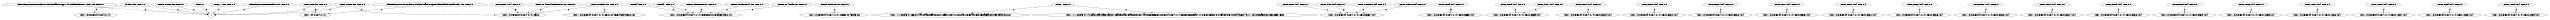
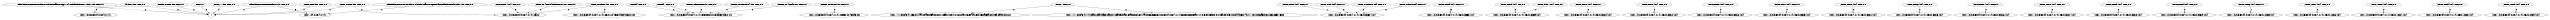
  digraph {
    fontname="DejaVu Sans Mono"
    node [fontname="DejaVu Sans Mono"]
    edge [fontname="DejaVu Sans Mono"]
    n1 [label="/ HTTP/1.1"]
    n2 [label="-"]
    n3 [label="/SiteWebIF/Intranet-etudiant.php HTTP/1.1"]
    n4 [label="http://if.insa-lyon.fr/"]
    n5 [label="/SiteWebIF/Intranet-etudiant.php?ticket=ST-341667-KHlNEzic9e5btb4JQ1Nw-dsi-vm03 HTTP/1.1"]
    n6 [label="/SiteWebIF/Intranet-etudiant.php?ticket=ST-341682-RjfRTgziibddmotBJFlo-dsi-vm03 HTTP/1.1"]
    n7 [label="/favicon.ico HTTP/1.1"]
    n8 [label="http://intranet-if.insa-lyon.fr/"]
    n9 [label="/notesif HTTP/1.1"]
    n10 [label="http://intranet-if.insa-lyon.fr/SiteWebIF/Intranet-etudiant.php"]
    n11 [label="/notesif/ HTTP/1.1"]
    n12 [label="/stages/FondInsa.jpg HTTP/1.1"]
    n13 [label="http://intranet-if.insa-lyon.fr/stages/style_pfe.css"]
    n14 [label="/stages/InsaIF.ico HTTP/1.1"]
    n15 [label="/stages/Listestage.php HTTP/1.1"]
    n16 [label="/stages/bandeauFinal.jpg HTTP/1.1"]
    n17 [label="/stages/style_pfe.css HTTP/1.1"]
    n18 [label="/temps/ HTTP/1.1"]
    n19 [label="http://www.google.fr/search?hl=fr&gl=FR&ie=UTF-8&source=android-browser&q=intranet+if&redir_esc=&ei=ng1LUJe9KIGf0QXdg4HoAg"]
    n20 [label="http://www.google.fr/url?sa=t&rct=j&q=&esrc=s&source=web&cd=2&ved=0CDIQFjAB&url=http%3A%2F%2Fintranet-if.insa-lyon.fr%2Ftemps%2F&ei=_wxLUKCwEMaJhQe08oCYCw&usg=AFQjCNEWrHsRdIlhli_31qYl94w-yMCjpw&sig2=eTdZgqmz8aDAi5eiWxEP1g"]
    n21 [label="/temps/3IF1.ics HTTP/1.1"]
    n22 [label="/temps/3IF37.html HTTP/1.1"]
    n23 [label="http://intranet-if.insa-lyon.fr/temps/"]
    n24 [label="/temps/3IF38.html HTTP/1.1"]
    n25 [label="http://intranet-if.insa-lyon.fr/temps/3IF37.html"]
    n26 [label="/temps/3IF39.html HTTP/1.1"]
    n27 [label="http://intranet-if.insa-lyon.fr/temps/3IF38.html"]
    n28 [label="/temps/3IF40.html UTF/1.1"]
    n29 [label="http://intranet-if.insa-lyon.fr/temps/3IF39.html"]
    n30 [label="/temps/3IF41.html HTTP/1.1"]
    n31 [label="http://intranet-if.insa-lyon.fr/temps/3IF40.html"]
    n32 [label="/temps/3IF42.html HTTP/1.1"]
    n33 [label="http://intranet-if.insa-lyon.fr/temps/3IF41.html"]
    n34 [label="/temps/3IF43.html HTTP/1.1"]
    n35 [label="http://intranet-if.insa-lyon.fr/temps/3IF42.html"]
    n36 [label="/temps/3IF44.html HTTP/1.1"]
    n37 [label="http://intranet-if.insa-lyon.fr/temps/3IF43.html"]
    n38 [label="/temps/3IF45.html HTTP/1.1"]
    n39 [label="http://intranet-if.insa-lyon.fr/temps/3IF44.html"]
    n40 [label="/temps/3IF46.html HTTP/1.1"]
    n41 [label="http://intranet-if.insa-lyon.fr/temps/3IF45.html"]
    n42 [label="/temps/3IF47.html HTTP/1.1"]
    n43 [label="http://intranet-if.insa-lyon.fr/temps/3IF46.html"]
    n44 [label="/temps/3IF48.html HTTP/1.1"]
    n45 [label="http://intranet-if.insa-lyon.fr/temps/3IF47.html"]
    n46 [label="/temps/3IF49.html HTTP/1.1"]
    n47 [label="http://intranet-if.insa-lyon.fr/temps/3IF48.html"]
    n48 [label="/temps/3IF50.html HTTP/1.1"]
    n49 [label="http://intranet-if.insa-lyon.fr/temps/3IF49.html"]
    n50 [label="/temps/4IF16.html HTTP/1.1"]
    n51 [label="http://intranet-if.insa-lyon.fr/temps/4IF15.html"]
    n52 [label="/temps/4IF17.html HTTP/1.1"]
    n53 [label="http://intranet-if.insa-lyon.fr/temps/4IF16.html"]
    n54 [label="/temps/4IF18.html HTTP/1.1"]
    n55 [label="http://intranet-if.insa-lyon.fr/temps/4IF17.html"]
    n56 [label="/temps/4IF19.html HTTP/1.1"]
    n57 [label="http://intranet-if.insa-lyon.fr/temps/4IF18.html"]
    n58 [label="/temps/4IF20.html HTTP/1.1"]
    n59 [label="http://intranet-if.insa-lyon.fr/temps/4IF19.html"]
    n60 [label="/temps/FondInsa.jpg HTTP/1.1"]
    n61 [label="http://intranet-if.insa-lyon.fr/temps/style_emploi_du_temps.css"]
    n62 [label="/temps/InsaIF.ico HTTP/1.1"]
    n63 [label="/temps/MK.ics HTTP/1.1"]
    n64 [label="/temps/choix.gif HTTP/1.1"]
    n65 [label="/temps/index.html HTTP/1.1"]
    n66 [label="/temps/precedent.gif HTTP/1.1"]
    n67 [label="/temps/style_emploi_du_temps.css HTTP/1.1"]
    n68 [label="/temps/suivant.gif HTTP/1.1"]
    n1 -> n2 [label=2]
    n3 -> n2 [label=1]
-   n21 -> n4 [label=3]
+   n3 -> n4 [label=3]
    n5 -> n2 [label=1]
    n6 -> n4 [label=1]
    n7 -> n2 [label=2]
    n7 -> n8 [label=1]
    n9 -> n10 [label=1]
    n11 -> n10 [label=1]
    n12 -> n13 [label=1]
    n14 -> n2 [label=1]
    n15 -> n10 [label=1]
    n16 -> n10 [label=1]
    n17 -> n10 [label=1]
    n18 -> n19 [label=1]
    n18 -> n20 [label=1]
    n21 -> n2 [label=1]
    n22 -> n23 [label=3]
    n24 -> n25 [label=4]
    n26 -> n27 [label=3]
    n28 -> n29 [label=1]
    n30 -> n31 [label=1]
    n32 -> n33 [label=1]
    n34 -> n35 [label=1]
    n36 -> n37 [label=1]
    n38 -> n39 [label=1]
    n40 -> n41 [label=1]
    n42 -> n43 [label=1]
    n44 -> n45 [label=1]
    n46 -> n47 [label=1]
    n48 -> n49 [label=1]
    n50 -> n51 [label=4]
    n52 -> n53 [label=1]
    n54 -> n55 [label=1]
    n56 -> n57 [label=1]
    n58 -> n59 [label=1]
    n60 -> n23 [label=1]
    n60 -> n61 [label=1]
    n62 -> n2 [label=1]
    n62 -> n23 [label=1]
    n63 -> n2 [label=1]
    n64 -> n25 [label=2]
    n65 -> n29 [label=1]
    n66 -> n25 [label=2]
    n67 -> n23 [label=2]
    n68 -> n25 [label=2]
  }
